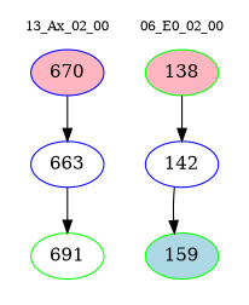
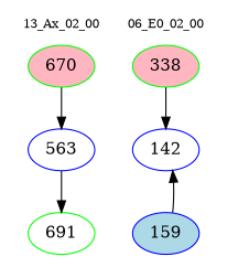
  digraph {
    node [color=green fillcolor=white style=filled]
    edge [color=black]
-   n1 [color=blue fillcolor=lightpink label=670]
-   n2 [color=blue label=663]
+   n1 [fillcolor=lightpink label=670]
+   n2 [color=blue label=563]
    n3 [label=691]
-   n4 [fillcolor=lightpink label=138]
+   n4 [fillcolor=lightpink label=338]
    n5 [color=blue label=142]
-   n6 [fillcolor=lightblue label=159]
+   n6 [color=blue fillcolor=lightblue label=159]
    subgraph cluster_1 {
      color=white
      fontsize=10
      label="13_Ax_02_00"
      n1
      n2
      n3
    }
    subgraph cluster_2 {
      color=white
      fontsize=10
      label="06_E0_02_00"
      n4
      n5
      n6
    }
    n1 -> n2
    n2 -> n3
    n4 -> n5
-   n5 -> n6
+   n6 -> n5
  }
